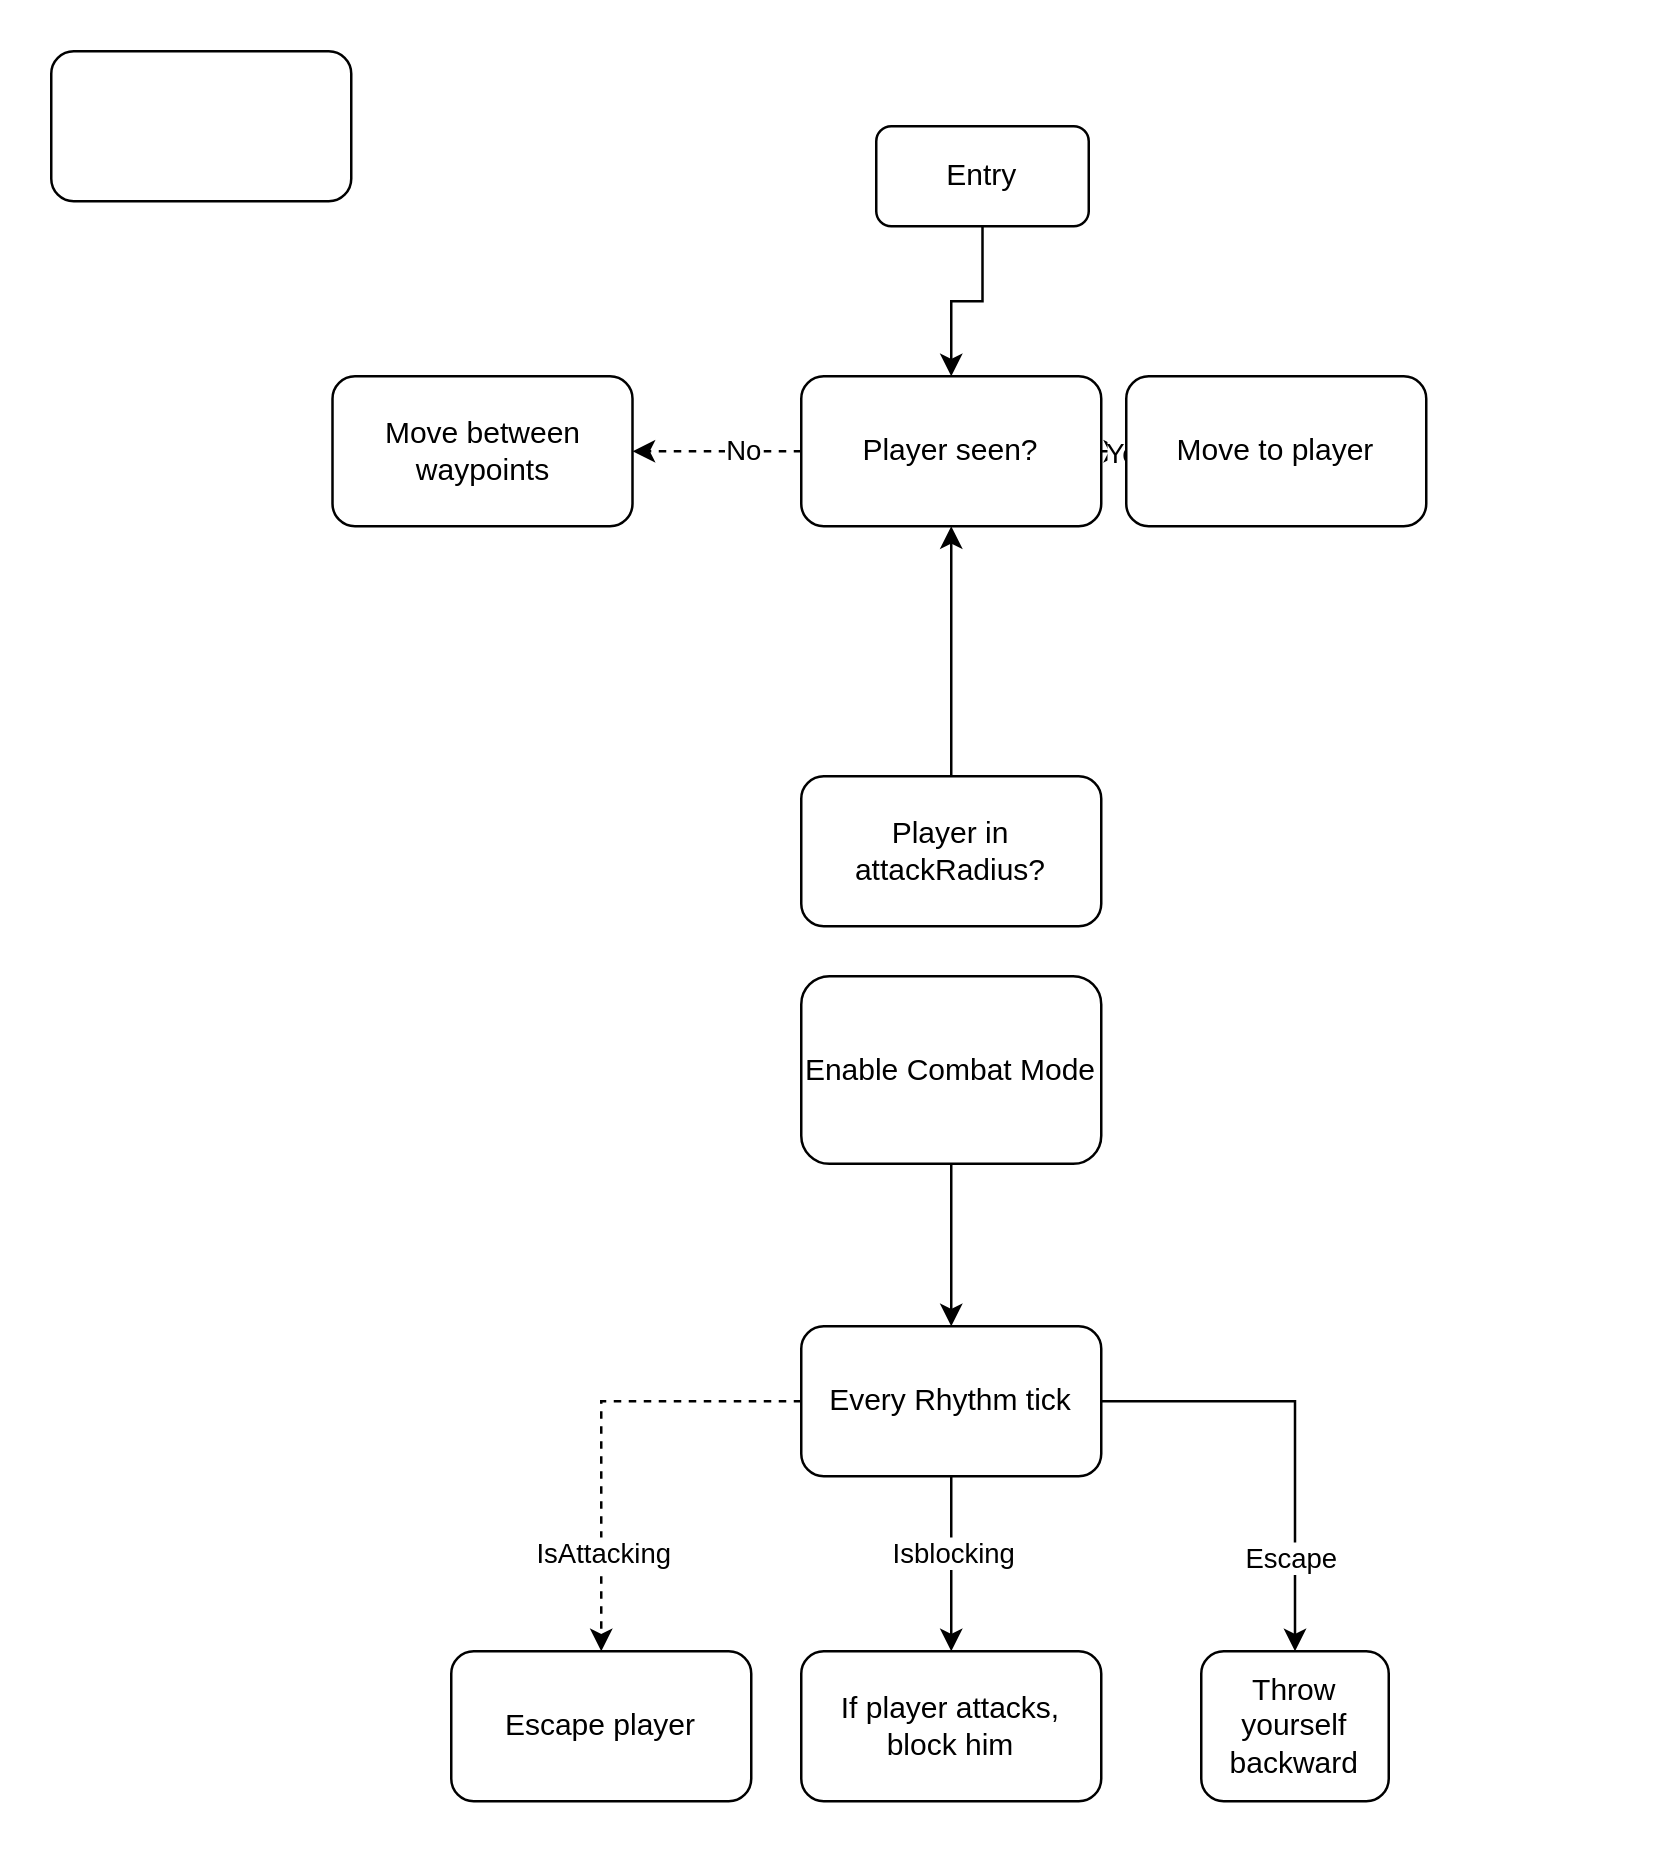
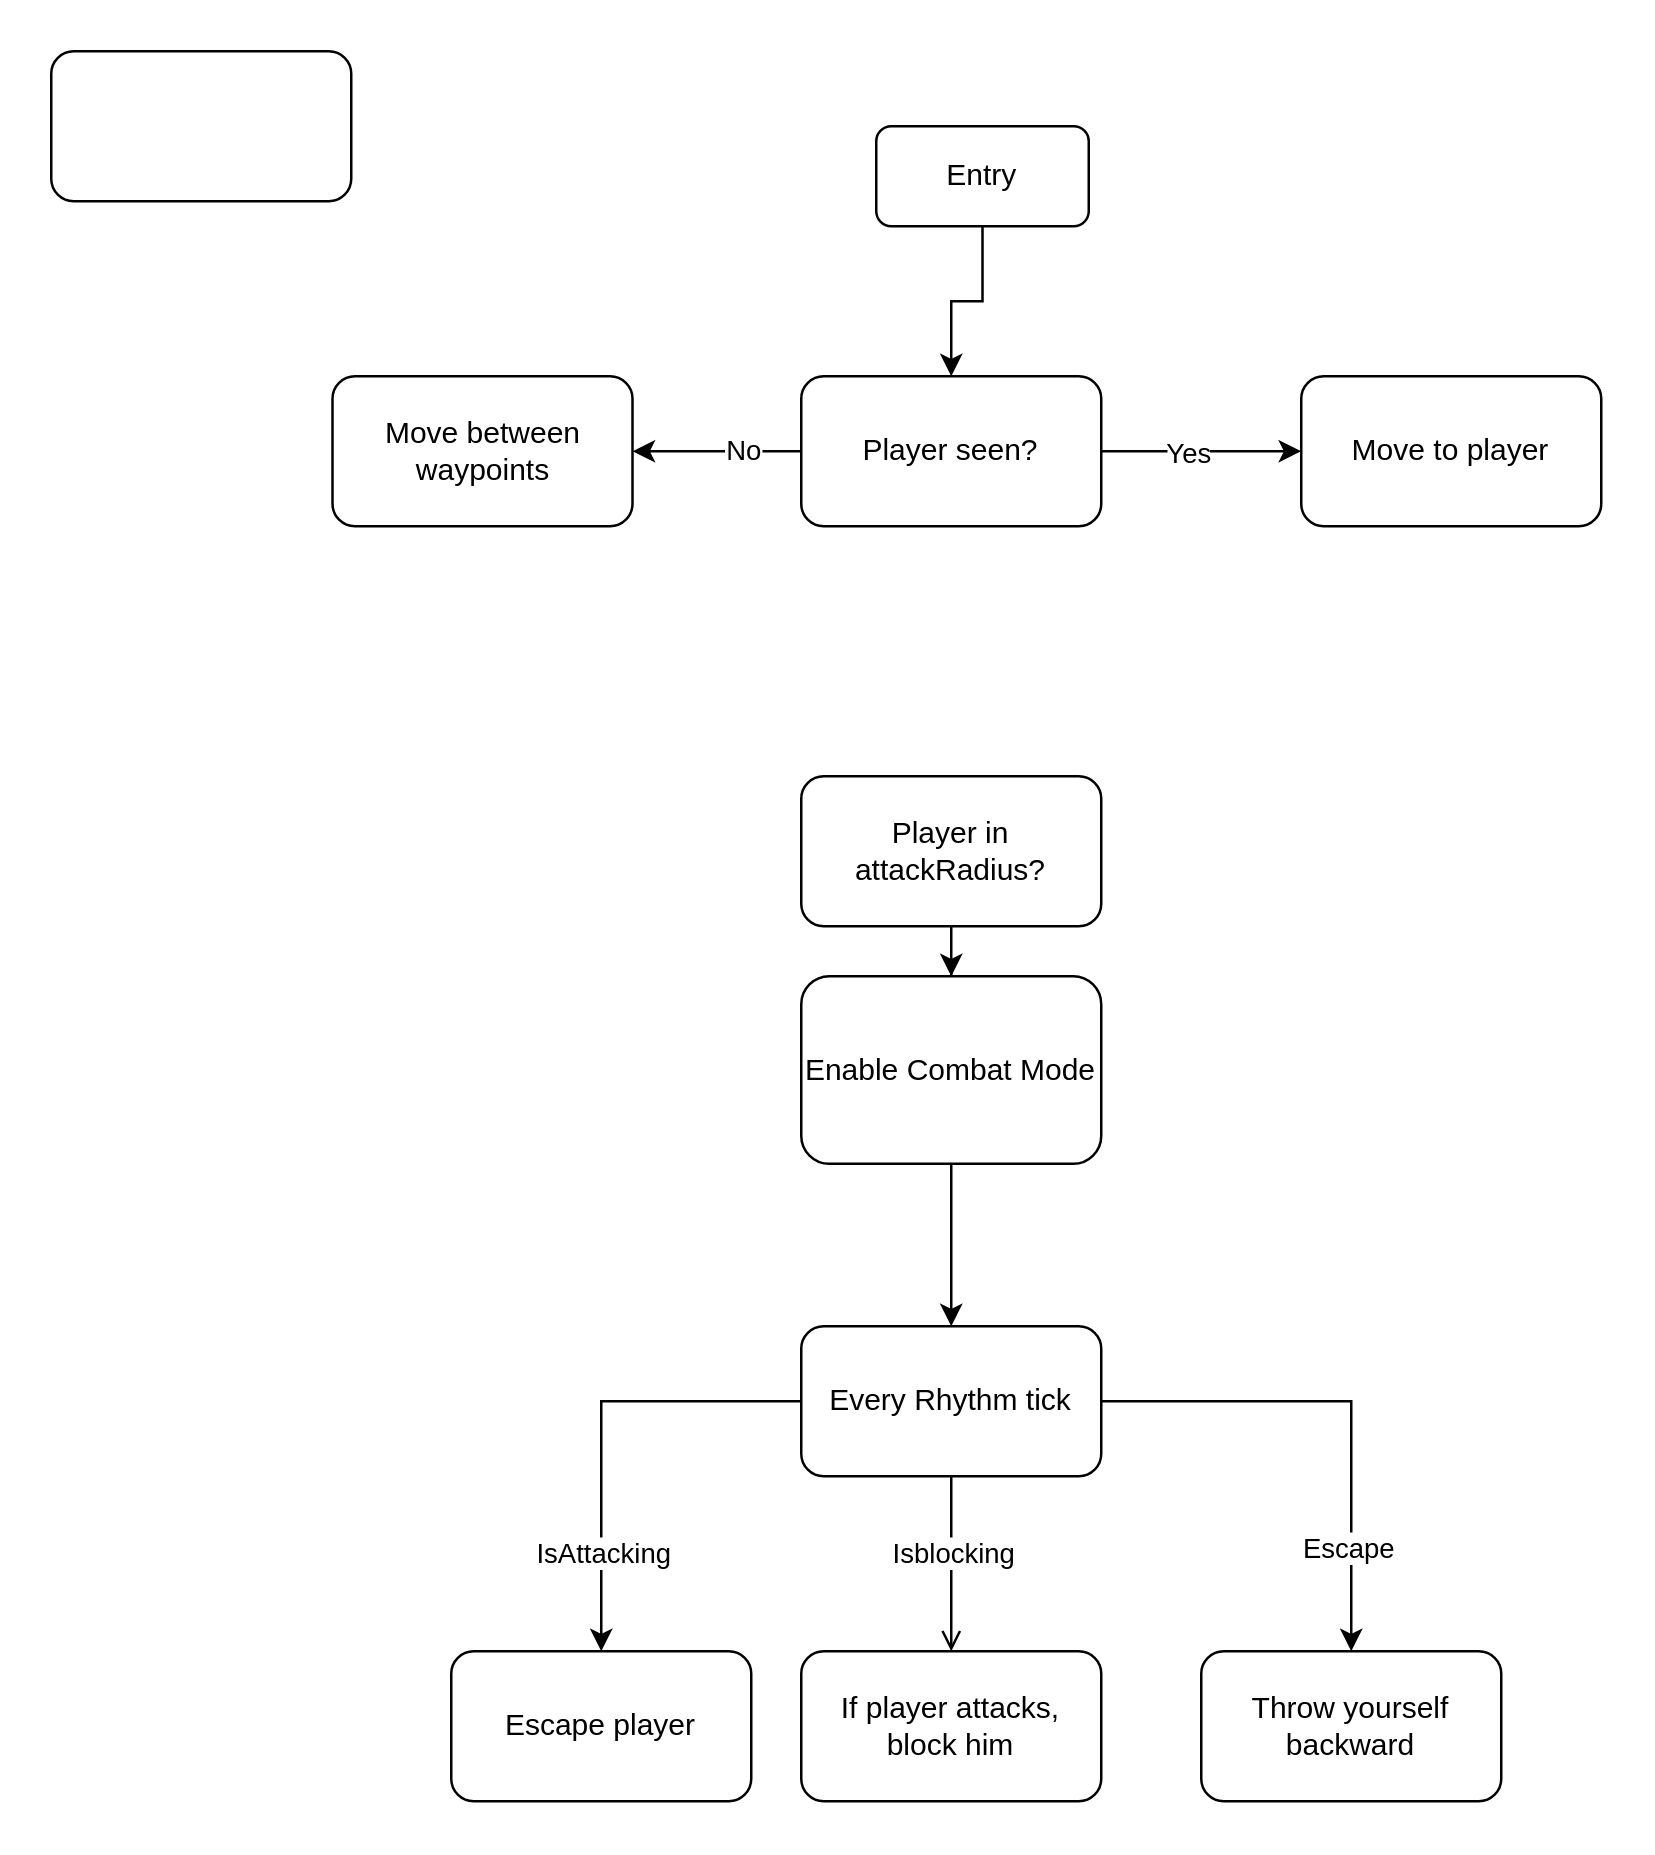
  <mxCell id="0" />
  <mxCell id="1" parent="0" />
  <mxCell id="2" style="edgeStyle=orthogonalEdgeStyle;rounded=0;orthogonalLoop=1;jettySize=auto;html=1;exitX=0.5;exitY=1;exitDx=0;exitDy=0;" edge="1" parent="1" source="3" target="8"><mxGeometry relative="1" as="geometry"><mxPoint x="280" y="180" as="targetPoint" /></mxGeometry></mxCell>
  <mxCell id="3" value="Entry" style="rounded=1;whiteSpace=wrap;html=1;" vertex="1" parent="1"><mxGeometry x="350" y="50" width="85" height="40" as="geometry" /></mxCell>
  <mxCell id="4" value="" style="edgeStyle=orthogonalEdgeStyle;rounded=0;orthogonalLoop=1;jettySize=auto;html=1;" edge="1" parent="1" source="8" target="10"><mxGeometry relative="1" as="geometry" /></mxCell>
  <mxCell id="5" value="Yes" style="edgeLabel;html=1;align=center;verticalAlign=middle;resizable=0;points=[];" vertex="1" connectable="0" parent="4"><mxGeometry x="-0.138" relative="1" as="geometry"><mxPoint as="offset" /></mxGeometry></mxCell>
- <mxCell id="6" value="" style="edgeStyle=orthogonalEdgeStyle;rounded=0;orthogonalLoop=1;jettySize=auto;html=1;dashed=1;" edge="1" parent="1" source="8" target="11"><mxGeometry relative="1" as="geometry" /></mxCell>
+ <mxCell id="6" value="" style="edgeStyle=orthogonalEdgeStyle;rounded=0;orthogonalLoop=1;jettySize=auto;html=1;" edge="1" parent="1" source="8" target="11"><mxGeometry relative="1" as="geometry" /></mxCell>
  <mxCell id="7" value="No" style="edgeLabel;html=1;align=center;verticalAlign=middle;resizable=0;points=[];" vertex="1" connectable="0" parent="6"><mxGeometry x="-0.29" y="-1" relative="1" as="geometry"><mxPoint as="offset" /></mxGeometry></mxCell>
  <mxCell id="8" value="Player seen?" style="rounded=1;whiteSpace=wrap;html=1;" vertex="1" parent="1"><mxGeometry x="320" y="150" width="120" height="60" as="geometry" /></mxCell>
  <mxCell id="9" value="" style="rounded=1;whiteSpace=wrap;html=1;" vertex="1" parent="1"><mxGeometry x="20" y="20" width="120" height="60" as="geometry" /></mxCell>
- <mxCell id="10" value="Move to player" style="whiteSpace=wrap;html=1;rounded=1;" vertex="1" parent="1"><mxGeometry x="450" y="150" width="120" height="60" as="geometry" /></mxCell>
+ <mxCell id="10" value="Move to player" style="whiteSpace=wrap;html=1;rounded=1;" vertex="1" parent="1"><mxGeometry x="520" y="150" width="120" height="60" as="geometry" /></mxCell>
  <mxCell id="11" value="Move between waypoints" style="whiteSpace=wrap;html=1;rounded=1;" vertex="1" parent="1"><mxGeometry x="132.5" y="150" width="120" height="60" as="geometry" /></mxCell>
- <mxCell id="12" value="" style="edgeStyle=orthogonalEdgeStyle;rounded=0;orthogonalLoop=1;jettySize=auto;html=1;" edge="1" parent="1" source="13" target="8"><mxGeometry relative="1" as="geometry" /></mxCell>
+ <mxCell id="12" value="" style="edgeStyle=orthogonalEdgeStyle;rounded=0;orthogonalLoop=1;jettySize=auto;html=1;" edge="1" parent="1" source="13" target="15"><mxGeometry relative="1" as="geometry" /></mxCell>
  <mxCell id="13" value="Player in attackRadius?" style="whiteSpace=wrap;html=1;rounded=1;" vertex="1" parent="1"><mxGeometry x="320" y="310" width="120" height="60" as="geometry" /></mxCell>
  <mxCell id="14" value="" style="edgeStyle=orthogonalEdgeStyle;rounded=0;orthogonalLoop=1;jettySize=auto;html=1;" edge="1" parent="1" source="15" target="22"><mxGeometry relative="1" as="geometry" /></mxCell>
  <mxCell id="15" value="Enable Combat Mode" style="whiteSpace=wrap;html=1;rounded=1;" vertex="1" parent="1"><mxGeometry x="320" y="390" width="120" height="75" as="geometry" /></mxCell>
- <mxCell id="16" value="" style="edgeStyle=orthogonalEdgeStyle;rounded=0;orthogonalLoop=1;jettySize=auto;html=1;dashed=1;" edge="1" parent="1" source="22" target="23"><mxGeometry relative="1" as="geometry" /></mxCell>
+ <mxCell id="16" value="" style="edgeStyle=orthogonalEdgeStyle;rounded=0;orthogonalLoop=1;jettySize=auto;html=1;" edge="1" parent="1" source="22" target="23"><mxGeometry relative="1" as="geometry" /></mxCell>
  <mxCell id="17" value="IsAttacking" style="edgeLabel;html=1;align=center;verticalAlign=middle;resizable=0;points=[];" vertex="1" connectable="0" parent="16"><mxGeometry x="-0.246" relative="1" as="geometry"><mxPoint x="-12" y="60" as="offset" /></mxGeometry></mxCell>
- <mxCell id="18" value="" style="edgeStyle=orthogonalEdgeStyle;rounded=0;orthogonalLoop=1;jettySize=auto;html=1;" edge="1" parent="1" source="22" target="24"><mxGeometry relative="1" as="geometry" /></mxCell>
+ <mxCell id="18" value="" style="edgeStyle=orthogonalEdgeStyle;rounded=0;orthogonalLoop=1;jettySize=auto;html=1;endArrow=open;" edge="1" parent="1" source="22" target="24"><mxGeometry relative="1" as="geometry" /></mxCell>
  <mxCell id="19" value="Isblocking" style="edgeLabel;html=1;align=center;verticalAlign=middle;resizable=0;points=[];" vertex="1" connectable="0" parent="18"><mxGeometry x="0.155" relative="1" as="geometry"><mxPoint y="-10" as="offset" /></mxGeometry></mxCell>
  <mxCell id="20" value="" style="edgeStyle=orthogonalEdgeStyle;rounded=0;orthogonalLoop=1;jettySize=auto;html=1;" edge="1" parent="1" source="22" target="25"><mxGeometry relative="1" as="geometry" /></mxCell>
  <mxCell id="21" value="Escape" style="edgeLabel;html=1;align=center;verticalAlign=middle;resizable=0;points=[];" vertex="1" connectable="0" parent="20"><mxGeometry x="0.583" y="-2" relative="1" as="geometry"><mxPoint as="offset" /></mxGeometry></mxCell>
  <mxCell id="22" value="Every Rhythm tick" style="whiteSpace=wrap;html=1;rounded=1;" vertex="1" parent="1"><mxGeometry x="320" y="530" width="120" height="60" as="geometry" /></mxCell>
  <mxCell id="23" value="Escape player" style="whiteSpace=wrap;html=1;rounded=1;" vertex="1" parent="1"><mxGeometry x="180" y="660" width="120" height="60" as="geometry" /></mxCell>
  <mxCell id="24" value="If player attacks, block him" style="whiteSpace=wrap;html=1;rounded=1;" vertex="1" parent="1"><mxGeometry x="320" y="660" width="120" height="60" as="geometry" /></mxCell>
- <mxCell id="25" value="Throw yourself backward" style="whiteSpace=wrap;html=1;rounded=1;" vertex="1" parent="1"><mxGeometry x="480" y="660" width="75" height="60" as="geometry" /></mxCell>
+ <mxCell id="25" value="Throw yourself backward" style="whiteSpace=wrap;html=1;rounded=1;" vertex="1" parent="1"><mxGeometry x="480" y="660" width="120" height="60" as="geometry" /></mxCell>
